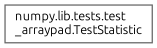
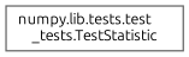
  digraph {
    rankdir=LR
    fontname=Ubuntu
-   n1 [color=grey40 fillcolor=white fontname=Ubuntu fontsize=10 height=0.2 label="numpy.lib.tests.test\l_arraypad.TestStatistic" shape=box style=filled width=0.4]
+   n1 [color=grey40 fillcolor=white fontname=Ubuntu fontsize=10 height=0.2 label="numpy.lib.tests.test\l_tests.TestStatistic" shape=box style=filled width=0.4]
  }
